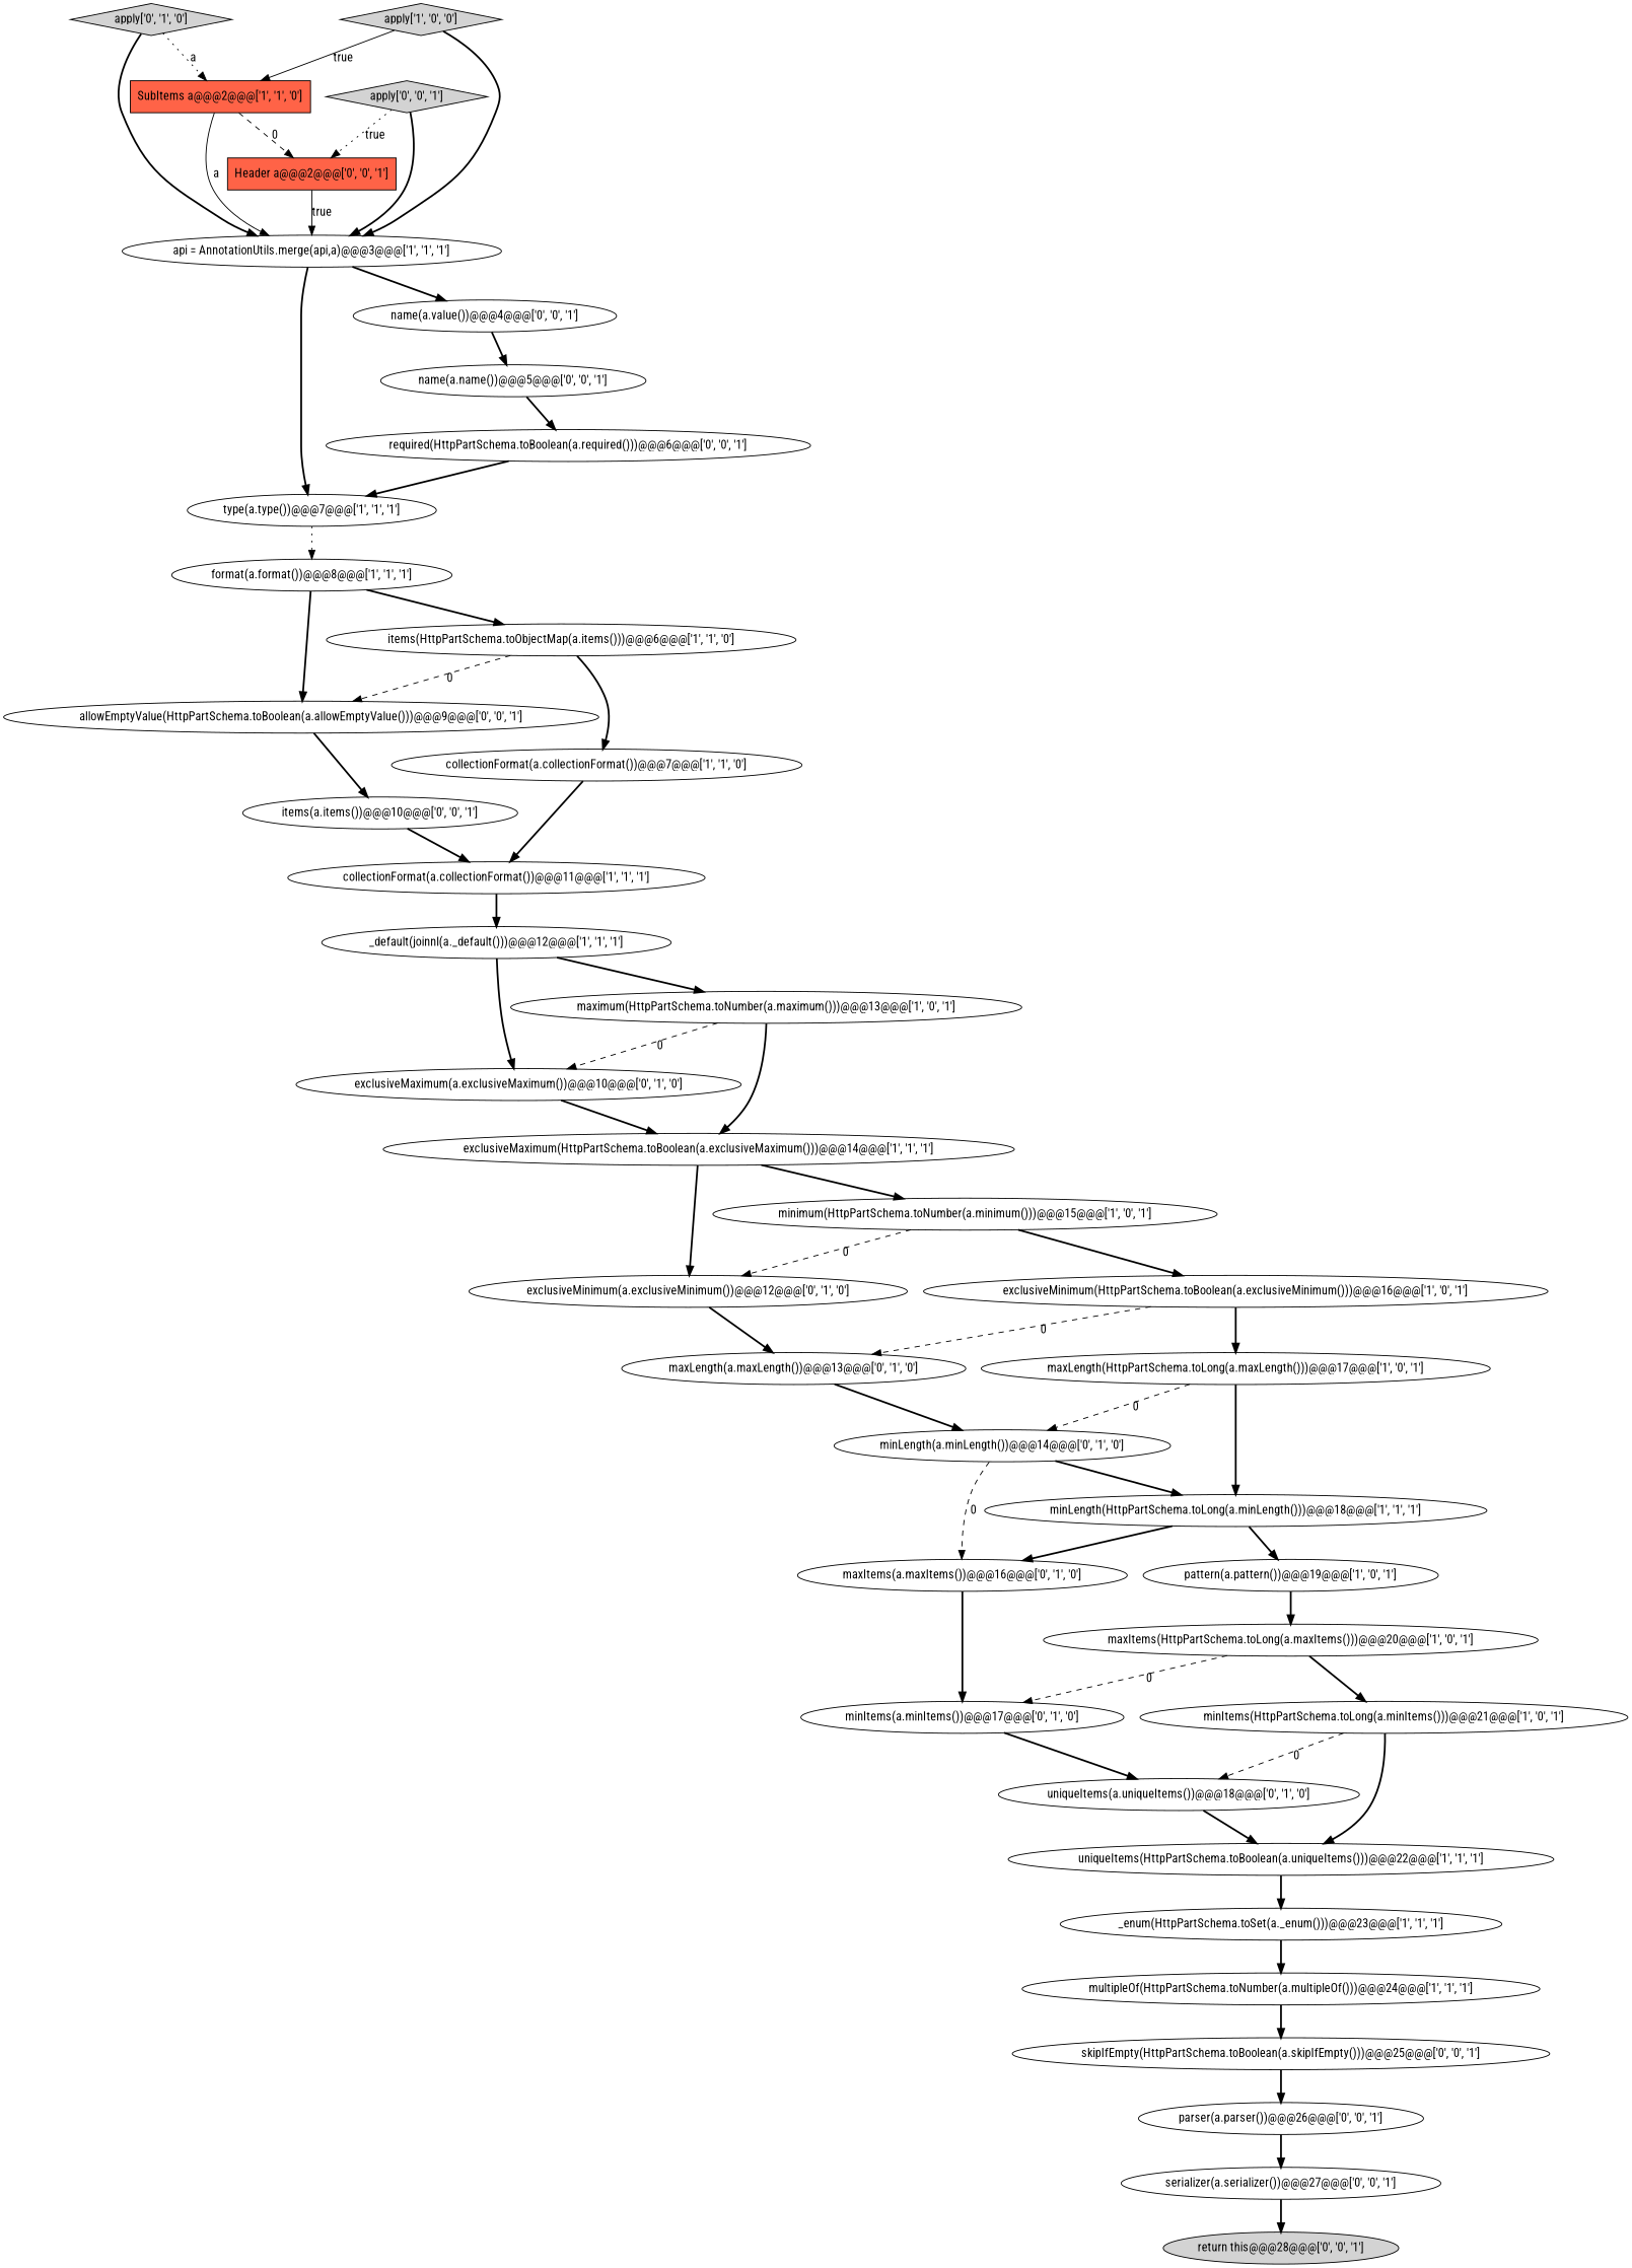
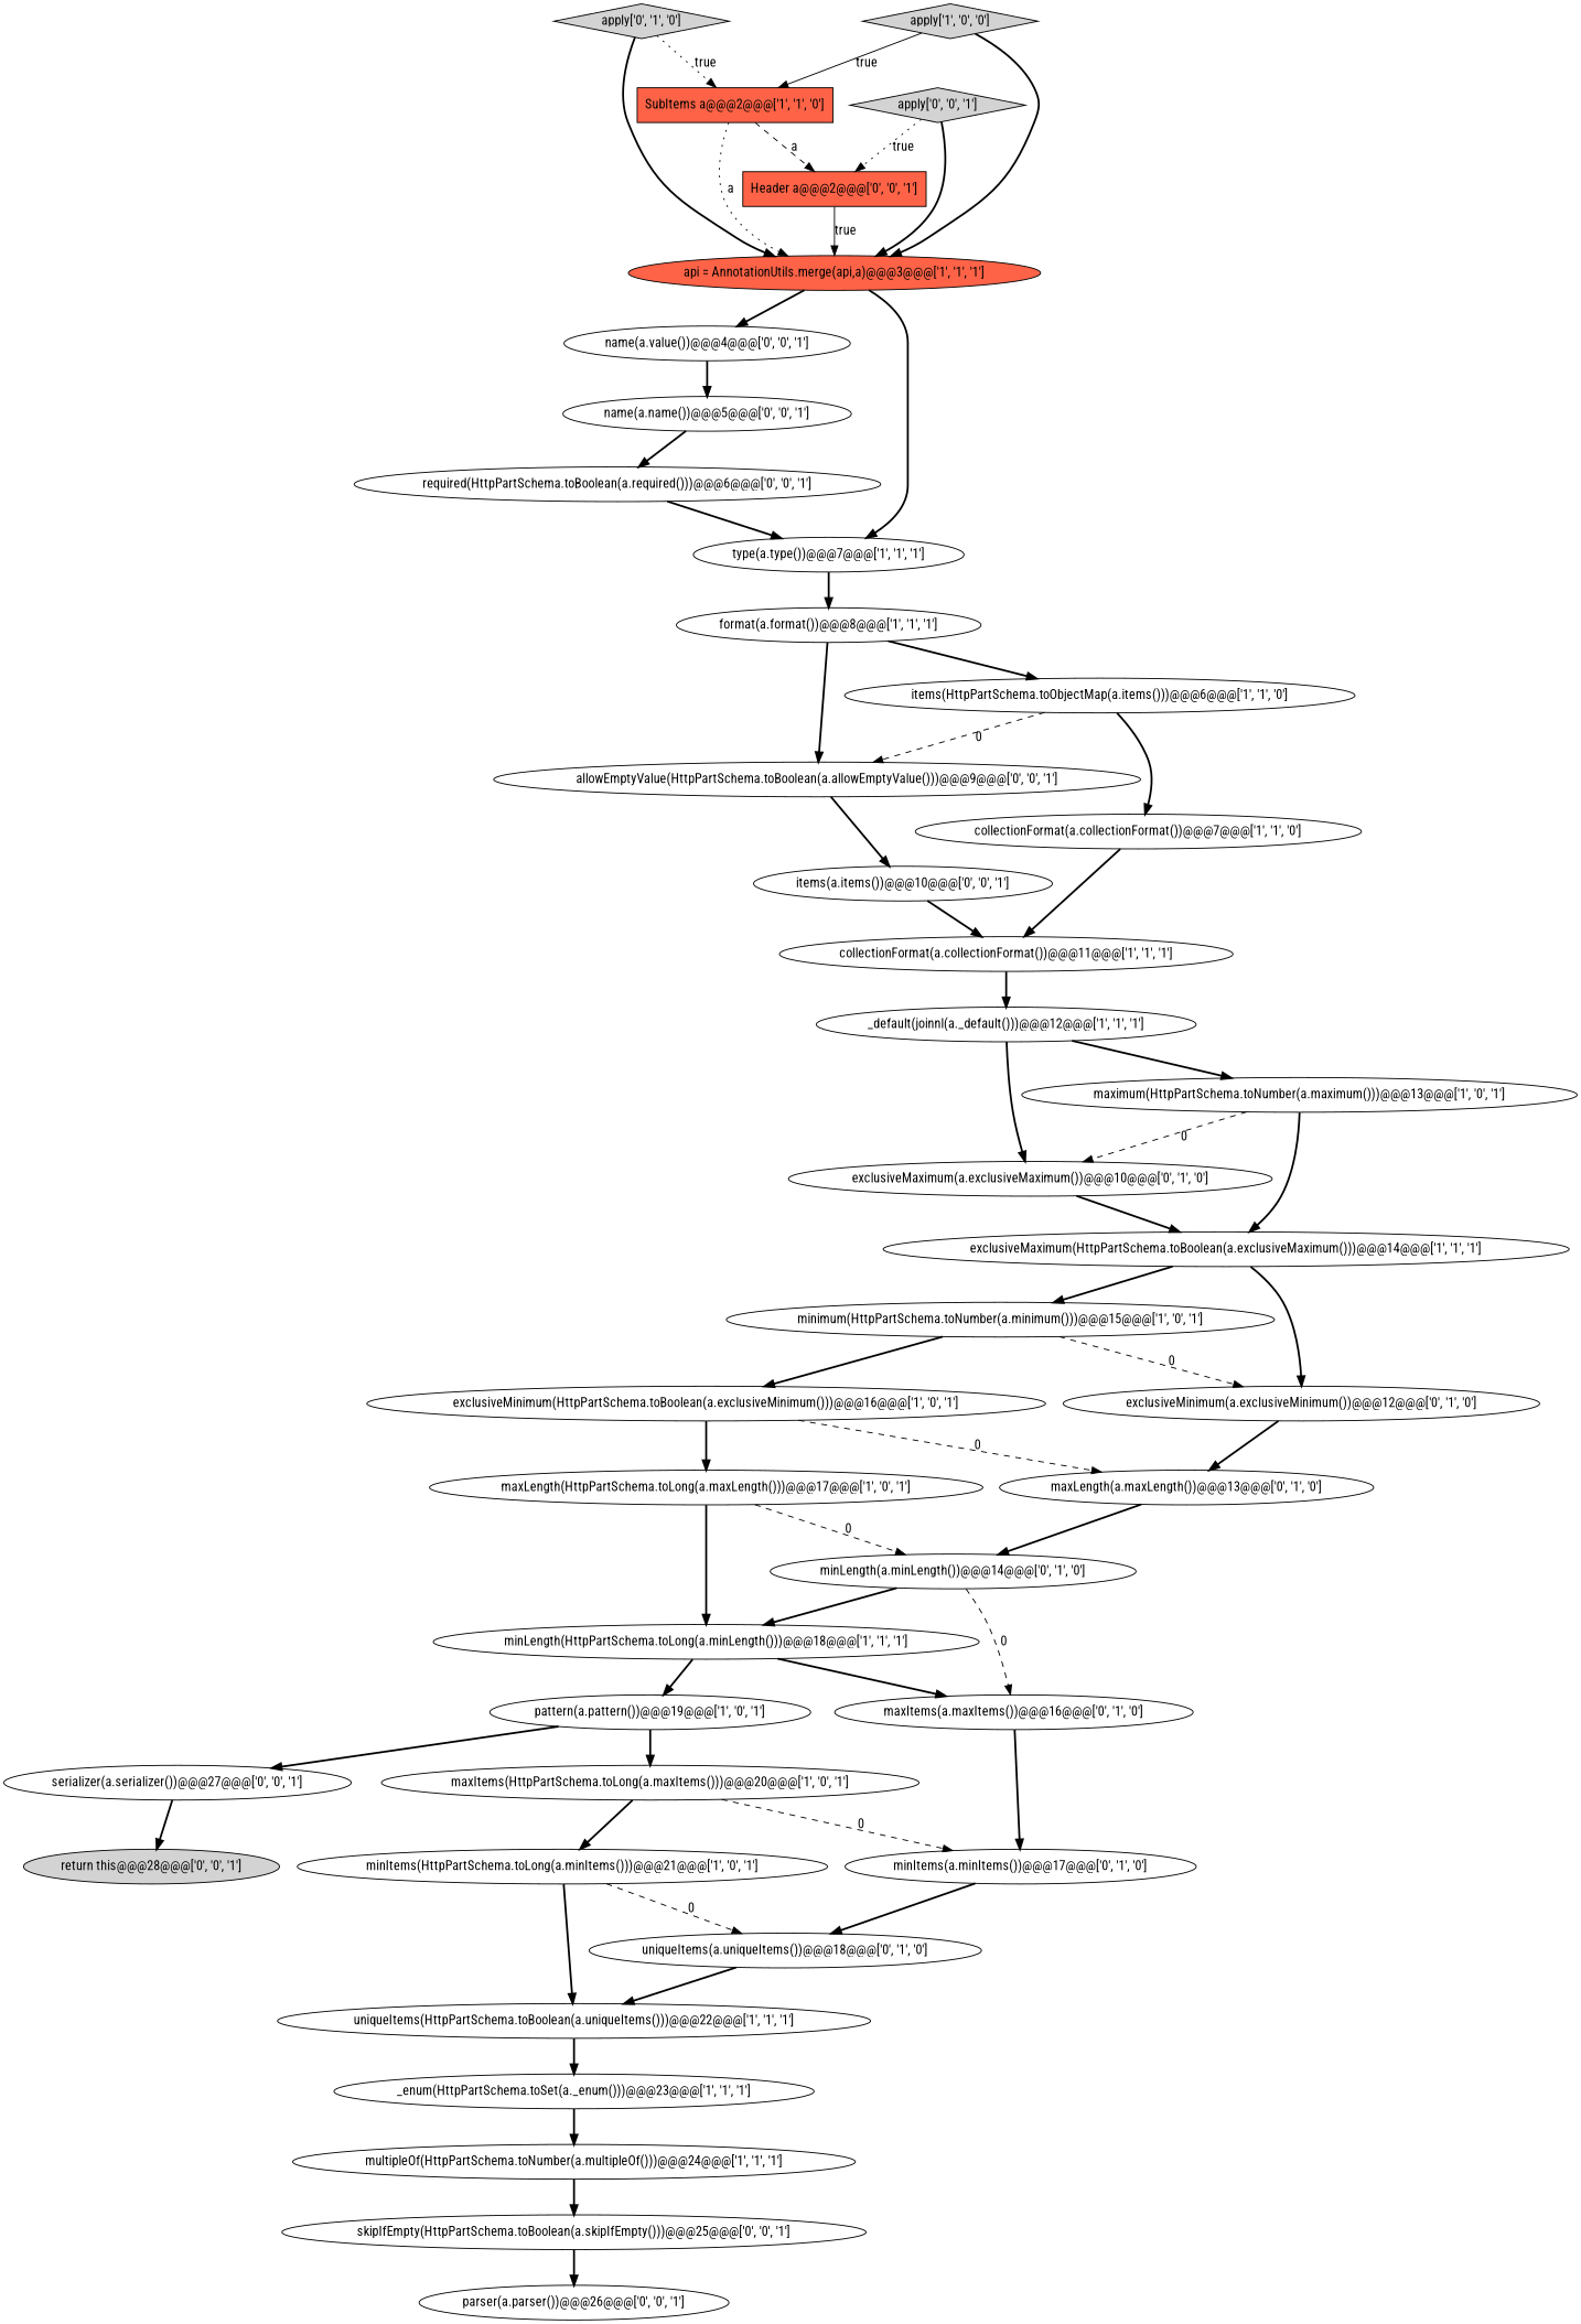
  digraph {
    fontname="Roboto Condensed"
    node [fillcolor=white fontname="Roboto Condensed" shape=ellipse style=filled]
    edge [fontname="Roboto Condensed" style=bold]
    n1 [label="exclusiveMinimum(HttpPartSchema.toBoolean(a.exclusiveMinimum()))@@@16@@@['1', '0', '1']"]
    n2 [label="maxLength(HttpPartSchema.toLong(a.maxLength()))@@@17@@@['1', '0', '1']"]
    n3 [label="maxLength(a.maxLength())@@@13@@@['0', '1', '0']"]
    n4 [label="minLength(a.minLength())@@@14@@@['0', '1', '0']"]
    n5 [label="minLength(HttpPartSchema.toLong(a.minLength()))@@@18@@@['1', '1', '1']"]
    n6 [label="maxItems(a.maxItems())@@@16@@@['0', '1', '0']"]
    n7 [label="pattern(a.pattern())@@@19@@@['1', '0', '1']"]
    n8 [label="exclusiveMaximum(a.exclusiveMaximum())@@@10@@@['0', '1', '0']"]
    n9 [label="exclusiveMaximum(HttpPartSchema.toBoolean(a.exclusiveMaximum()))@@@14@@@['1', '1', '1']"]
    n10 [label="exclusiveMinimum(a.exclusiveMinimum())@@@12@@@['0', '1', '0']"]
    n11 [label="minimum(HttpPartSchema.toNumber(a.minimum()))@@@15@@@['1', '0', '1']"]
    n12 [label="maxItems(HttpPartSchema.toLong(a.maxItems()))@@@20@@@['1', '0', '1']"]
    n13 [label="minItems(HttpPartSchema.toLong(a.minItems()))@@@21@@@['1', '0', '1']"]
    n14 [label="minItems(a.minItems())@@@17@@@['0', '1', '0']"]
    n15 [label="uniqueItems(HttpPartSchema.toBoolean(a.uniqueItems()))@@@22@@@['1', '1', '1']"]
    n16 [label="uniqueItems(a.uniqueItems())@@@18@@@['0', '1', '0']"]
    n17 [label="allowEmptyValue(HttpPartSchema.toBoolean(a.allowEmptyValue()))@@@9@@@['0', '0', '1']"]
    n18 [label="items(a.items())@@@10@@@['0', '0', '1']"]
    n19 [label="collectionFormat(a.collectionFormat())@@@11@@@['1', '1', '1']"]
    n20 [label="multipleOf(HttpPartSchema.toNumber(a.multipleOf()))@@@24@@@['1', '1', '1']"]
    n21 [label="skipIfEmpty(HttpPartSchema.toBoolean(a.skipIfEmpty()))@@@25@@@['0', '0', '1']"]
    n22 [label="parser(a.parser())@@@26@@@['0', '0', '1']"]
    n23 [label="name(a.name())@@@5@@@['0', '0', '1']"]
    n24 [label="required(HttpPartSchema.toBoolean(a.required()))@@@6@@@['0', '0', '1']"]
    n25 [label="type(a.type())@@@7@@@['1', '1', '1']"]
    n26 [label="_enum(HttpPartSchema.toSet(a._enum()))@@@23@@@['1', '1', '1']"]
    n27 [label="name(a.value())@@@4@@@['0', '0', '1']"]
    n28 [label="format(a.format())@@@8@@@['1', '1', '1']"]
    n29 [label="items(HttpPartSchema.toObjectMap(a.items()))@@@6@@@['1', '1', '0']"]
    n30 [label="collectionFormat(a.collectionFormat())@@@7@@@['1', '1', '0']"]
    n31 [label="_default(joinnl(a._default()))@@@12@@@['1', '1', '1']"]
    n32 [fillcolor=lightgray label="return this@@@28@@@['0', '0', '1']"]
    n33 [fillcolor=lightgray label="apply['0', '1', '0']" shape=diamond]
-   n34 [label="api = AnnotationUtils.merge(api,a)@@@3@@@['1', '1', '1']"]
+   n34 [fillcolor=tomato label="api = AnnotationUtils.merge(api,a)@@@3@@@['1', '1', '1']"]
    n35 [fillcolor=tomato label="SubItems a@@@2@@@['1', '1', '0']" shape=box]
    n36 [fillcolor=tomato label="Header a@@@2@@@['0', '0', '1']" shape=box]
    n37 [fillcolor=lightgray label="apply['1', '0', '0']" shape=diamond]
    n38 [label="maximum(HttpPartSchema.toNumber(a.maximum()))@@@13@@@['1', '0', '1']"]
    n39 [label="serializer(a.serializer())@@@27@@@['0', '0', '1']"]
    n40 [fillcolor=lightgray label="apply['0', '0', '1']" shape=diamond]
    n1 -> n2
    n1 -> n3 [label=0 style=dashed]
    n2 -> n4 [label=0 style=dashed]
    n2 -> n5
    n3 -> n4
    n4 -> n5
    n4 -> n6 [label=0 style=dashed]
    n5 -> n6
    n5 -> n7
    n6 -> n14
    n7 -> n12
    n8 -> n9
    n9 -> n10
    n9 -> n11
    n10 -> n3
    n11 -> n1
    n11 -> n10 [label=0 style=dashed]
    n12 -> n13
    n12 -> n14 [label=0 style=dashed]
    n13 -> n15
    n13 -> n16 [label=0 style=dashed]
    n14 -> n16
    n15 -> n26
    n16 -> n15
    n17 -> n18
    n18 -> n19
    n19 -> n31
    n20 -> n21
    n21 -> n22
-   n22 -> n39
+   n7 -> n39
    n23 -> n24
    n24 -> n25
-   n25 -> n28 [style=dotted]
+   n25 -> n28
    n26 -> n20
    n27 -> n23
    n28 -> n17
    n28 -> n29
    n29 -> n17 [label=0 style=dashed]
    n29 -> n30
    n30 -> n19
    n31 -> n8
    n31 -> n38
    n33 -> n34
-   n33 -> n35 [label=a style=dotted]
+   n33 -> n35 [label=true style=dotted]
    n34 -> n25
    n34 -> n27
-   n35 -> n34 [label=a style=solid]
-   n35 -> n36 [label=0 style=dashed]
+   n35 -> n34 [label=a style=dotted]
+   n35 -> n36 [label=a style=dashed]
    n36 -> n34 [label=true style=solid]
    n37 -> n34
    n37 -> n35 [label=true style=solid]
    n38 -> n8 [label=0 style=dashed]
    n38 -> n9
    n39 -> n32
    n40 -> n34
    n40 -> n36 [label=true style=dotted]
  }
